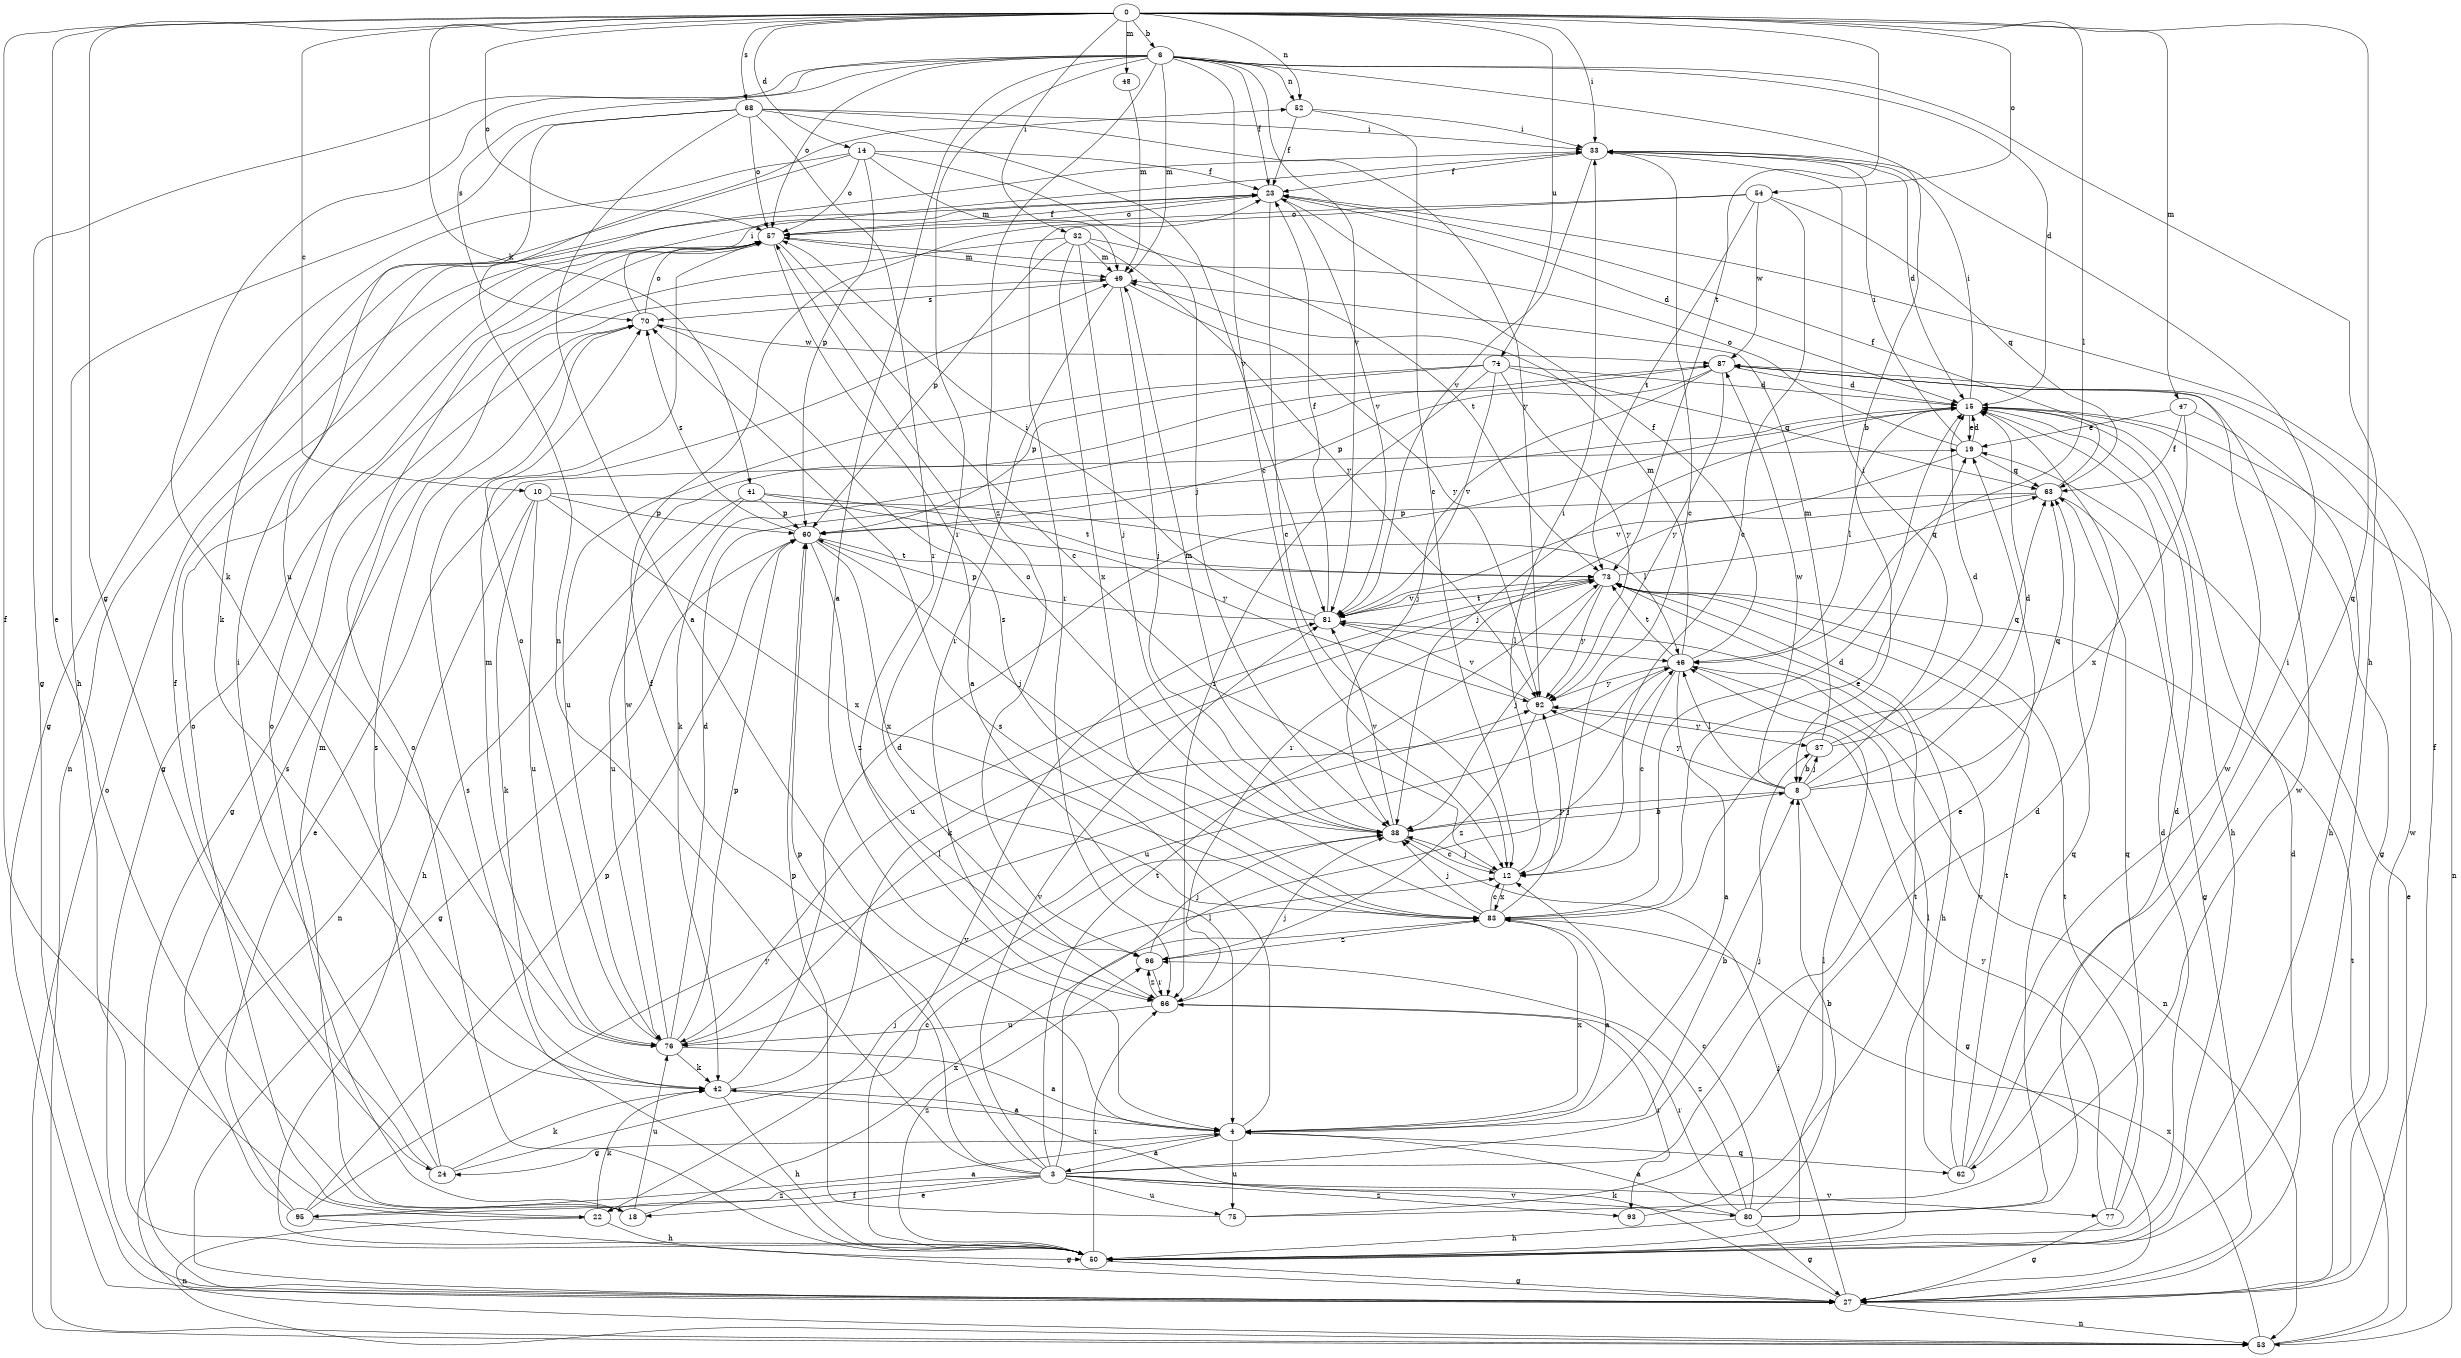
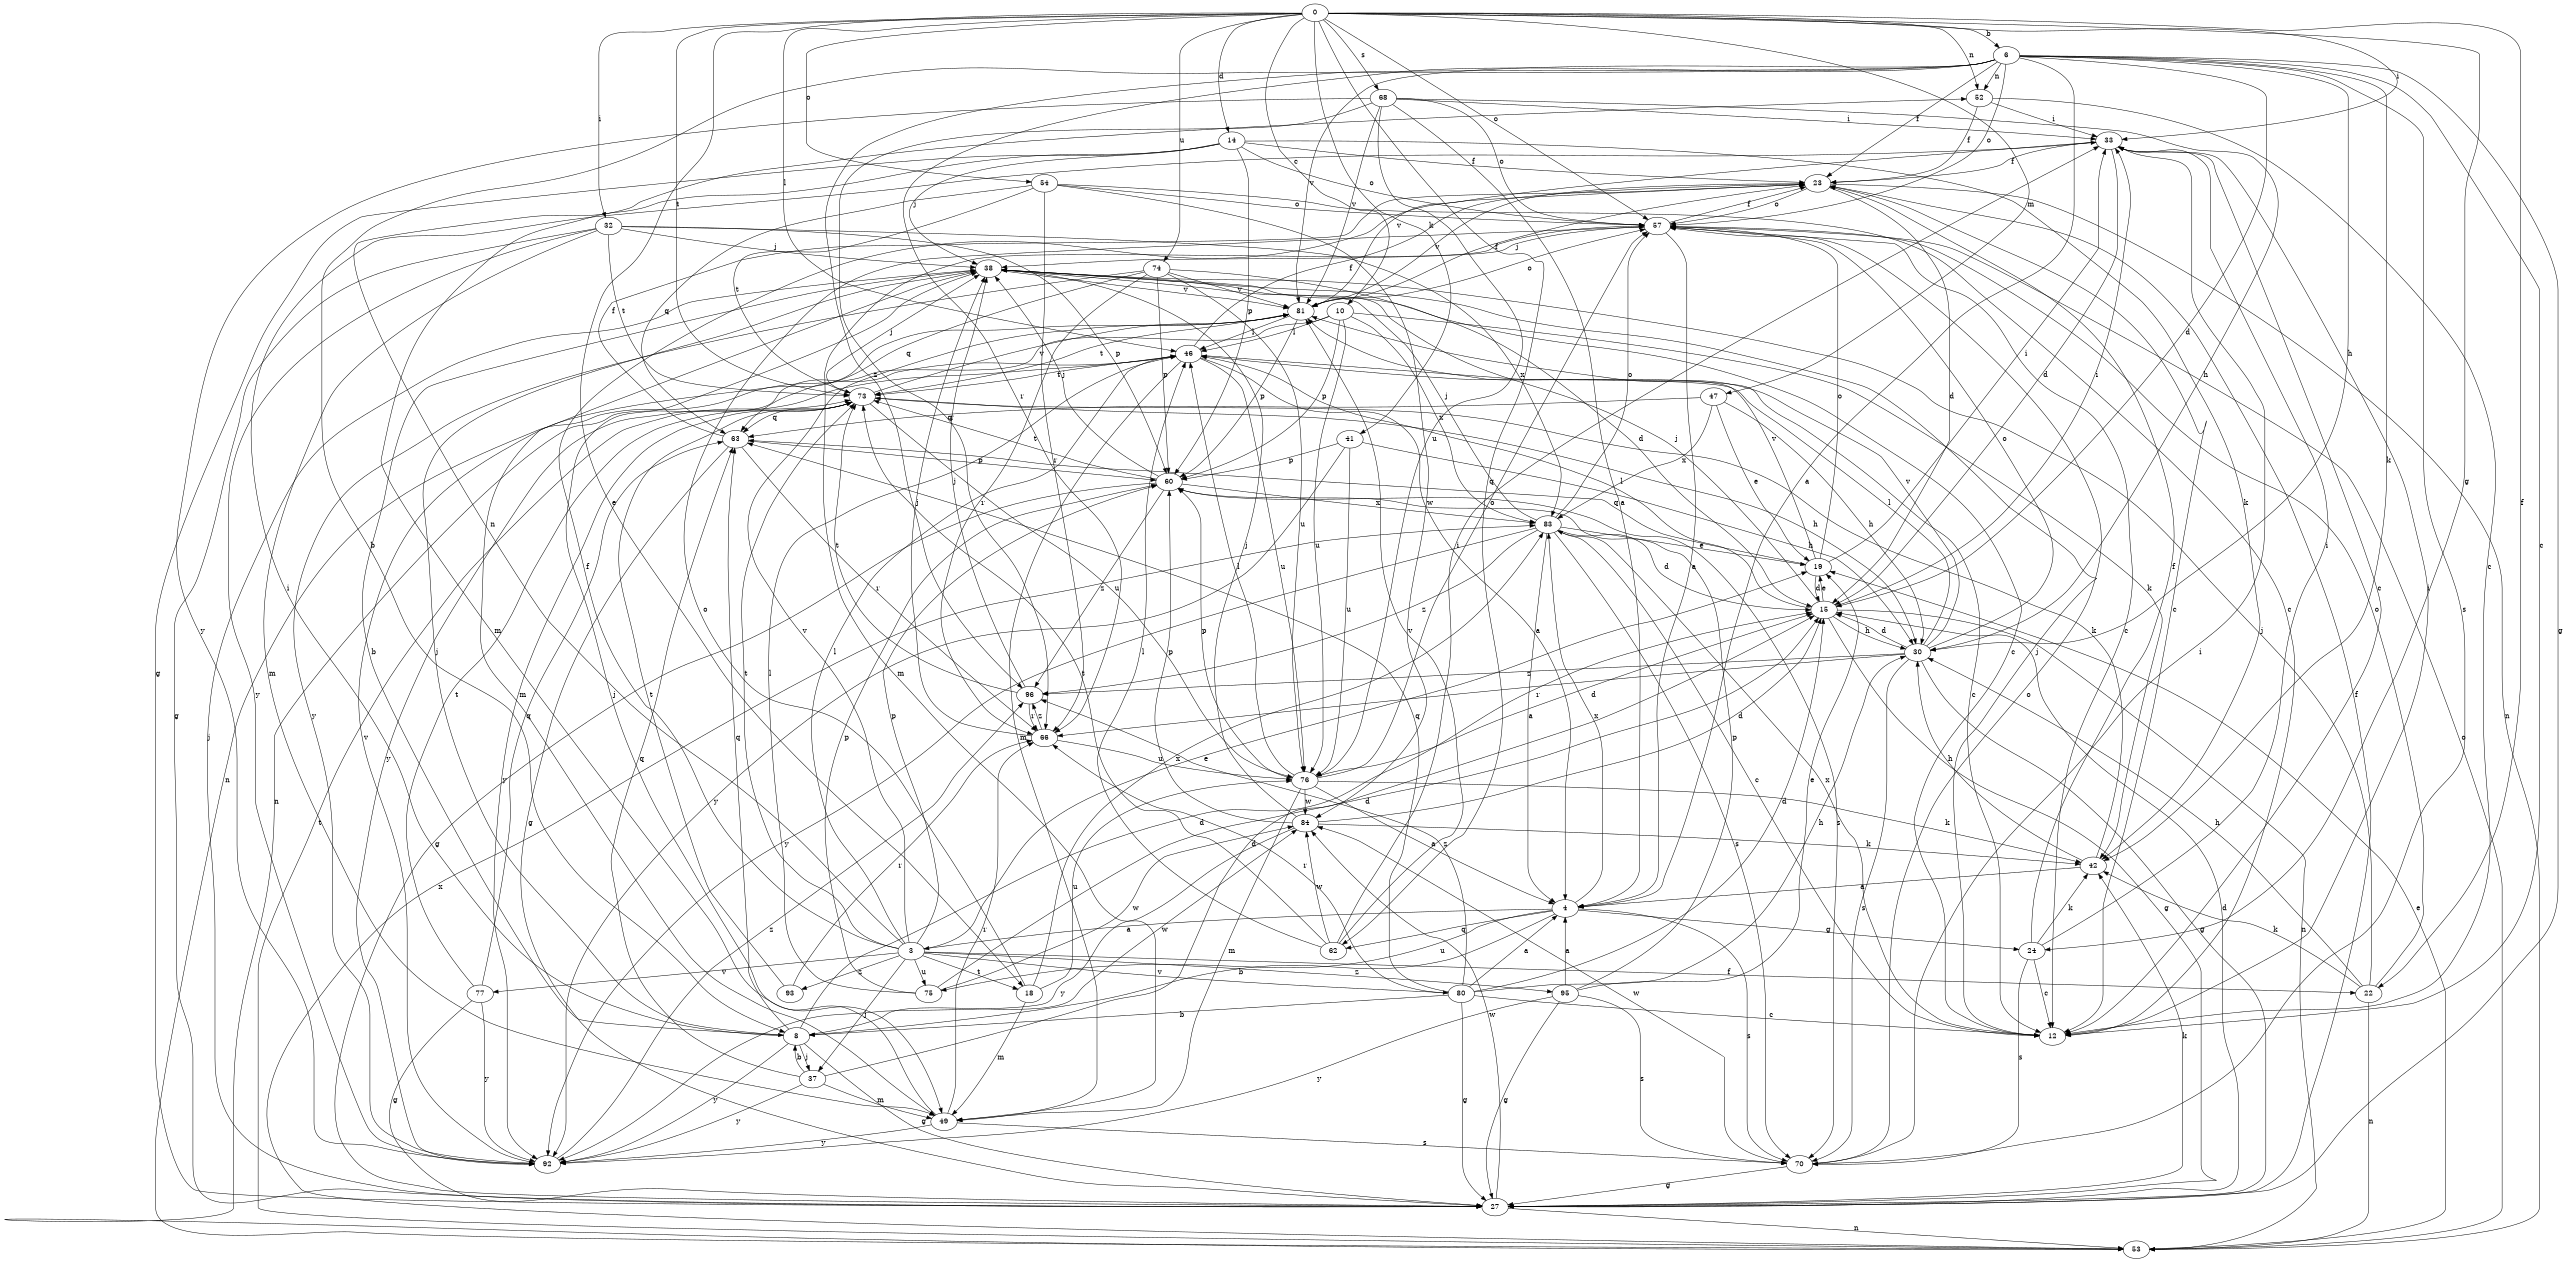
  strict digraph {
    0
    6
    10
    14
    18
    22
    24
    32
    33
    41
    46
    47
-   48
    52
    54
    57
    62
    68
    73
    74
    23
    81
    4
    8
    70
    12
    15
    27
-   30 [label=50]
+   30
    42
    49
    66
    96
    60
    n35 [label=83]
    53
    76
    38
    92
    19
    63
-   84 [label=87]
+   84
    3
    37
    75
    77
    80
    93
    95
    0 -> 6 [label=b]
    0 -> 10 [label=c]
    0 -> 14 [label=d]
    0 -> 18 [label=e]
    0 -> 22 [label=f]
    0 -> 24 [label=g]
    0 -> 32 [label=i]
    0 -> 33 [label=i]
    0 -> 41 [label=k]
    0 -> 46 [label=l]
    0 -> 47 [label=m]
-   0 -> 48 [label=m]
    0 -> 52 [label=n]
    0 -> 54 [label=o]
    0 -> 57 [label=o]
    0 -> 62 [label=q]
    0 -> 68 [label=s]
    0 -> 73 [label=t]
    0 -> 74 [label=u]
    6 -> 52 [label=n]
    6 -> 57 [label=o]
    6 -> 23 [label=f]
    6 -> 81 [label=v]
    6 -> 4 [label=a]
    6 -> 8 [label=b]
    6 -> 70 [label=s]
    6 -> 12 [label=c]
    6 -> 15 [label=d]
    6 -> 27 [label=g]
    6 -> 30 [label=h]
    6 -> 42 [label=k]
-   6 -> 49 [label=m]
    6 -> 66 [label=r]
    6 -> 96 [label=z]
    10 -> 46 [label=l]
    10 -> 42 [label=k]
    10 -> 60 [label=p]
    10 -> n35 [label=x]
    10 -> 53 [label=n]
    10 -> 76 [label=u]
    14 -> 57 [label=o]
    14 -> 23 [label=f]
    14 -> 27 [label=g]
    14 -> 42 [label=k]
    14 -> 49 [label=m]
    14 -> 60 [label=p]
    14 -> 38 [label=j]
    18 -> 57 [label=o]
    18 -> 49 [label=m]
    18 -> n35 [label=x]
    18 -> 76 [label=u]
    22 -> 57 [label=o]
    22 -> 30 [label=h]
    22 -> 42 [label=k]
    22 -> 53 [label=n]
    22 -> 38 [label=j]
    24 -> 33 [label=i]
    24 -> 23 [label=f]
    24 -> 70 [label=s]
    24 -> 12 [label=c]
    24 -> 42 [label=k]
    32 -> 73 [label=t]
    32 -> 27 [label=g]
    32 -> 49 [label=m]
    32 -> 60 [label=p]
    32 -> n35 [label=x]
    32 -> 38 [label=j]
    32 -> 92 [label=y]
    33 -> 23 [label=f]
    33 -> 81 [label=v]
    33 -> 12 [label=c]
    33 -> 15 [label=d]
-   41 -> 73 [label=t]
+   96 -> 73 [label=t]
    41 -> 30 [label=h]
    41 -> 60 [label=p]
    41 -> 76 [label=u]
    41 -> 92 [label=y]
    46 -> 73 [label=t]
    46 -> 23 [label=f]
    46 -> 4 [label=a]
    46 -> 12 [label=c]
    46 -> 49 [label=m]
    46 -> 53 [label=n]
    46 -> 76 [label=u]
    46 -> 92 [label=y]
    47 -> 30 [label=h]
    47 -> n35 [label=x]
    47 -> 19 [label=e]
-   47 -> 63 [label=f]
-   48 -> 49 [label=m]
+   47 -> 63 [label=q]
    52 -> 33 [label=i]
    52 -> 23 [label=f]
    52 -> 12 [label=c]
    54 -> 57 [label=o]
    54 -> 73 [label=t]
    54 -> 12 [label=c]
    54 -> 66 [label=r]
    54 -> 63 [label=q]
    54 -> 84 [label=w]
    57 -> 23 [label=f]
    57 -> 4 [label=a]
    57 -> 12 [label=c]
    57 -> 49 [label=m]
+   57 -> 38 [label=j]
    62 -> 33 [label=i]
    62 -> 46 [label=l]
    62 -> 73 [label=t]
    62 -> 81 [label=v]
    62 -> 84 [label=w]
    68 -> 33 [label=i]
    68 -> 57 [label=o]
    68 -> 81 [label=v]
    68 -> 4 [label=a]
    68 -> 30 [label=h]
    68 -> 66 [label=r]
    68 -> 76 [label=u]
    68 -> 92 [label=y]
    73 -> 81 [label=v]
    73 -> 30 [label=h]
    73 -> 76 [label=u]
    73 -> 38 [label=j]
    73 -> 92 [label=y]
    73 -> 63 [label=q]
    74 -> 81 [label=v]
    74 -> 15 [label=d]
    74 -> 66 [label=r]
    74 -> 60 [label=p]
    74 -> 76 [label=u]
    74 -> 92 [label=y]
    74 -> 63 [label=q]
    23 -> 57 [label=o]
    23 -> 81 [label=v]
    23 -> 12 [label=c]
    23 -> 15 [label=d]
    23 -> 53 [label=n]
    81 -> 46 [label=l]
-   81 -> 57 [label=i]
+   81 -> 57 [label=o]
    81 -> 73 [label=t]
    81 -> 23 [label=f]
    81 -> 60 [label=p]
    4 -> 24 [label=g]
    4 -> 62 [label=q]
    4 -> 8 [label=b]
    4 -> 70 [label=s]
    4 -> n35 [label=x]
    4 -> 3 [label=a]
    4 -> 75 [label=u]
    8 -> 33 [label=i]
-   8 -> 46 [label=l]
+   75 -> 46 [label=l]
    8 -> 15 [label=d]
    8 -> 27 [label=g]
    8 -> 38 [label=j]
    8 -> 92 [label=y]
    8 -> 63 [label=q]
    8 -> 84 [label=w]
    8 -> 37 [label=j]
    70 -> 33 [label=i]
    70 -> 57 [label=o]
    70 -> 27 [label=g]
    70 -> 84 [label=w]
    12 -> 33 [label=i]
    12 -> n35 [label=x]
    12 -> 38 [label=j]
    15 -> 33 [label=i]
    15 -> 46 [label=l]
    15 -> 27 [label=g]
    15 -> 30 [label=h]
    15 -> 53 [label=n]
    15 -> 38 [label=j]
    15 -> 19 [label=e]
    27 -> 23 [label=f]
    27 -> 15 [label=d]
    27 -> 42 [label=k]
    27 -> 53 [label=n]
    27 -> 38 [label=j]
    27 -> 84 [label=w]
    30 -> 46 [label=l]
    30 -> 57 [label=o]
    30 -> 81 [label=v]
    30 -> 70 [label=s]
    30 -> 15 [label=d]
    30 -> 27 [label=g]
    30 -> 66 [label=r]
    30 -> 96 [label=z]
    42 -> 73 [label=k]
    42 -> 4 [label=a]
-   42 -> 15 [label=d]
    42 -> 30 [label=h]
    49 -> 70 [label=s]
    49 -> 66 [label=r]
    49 -> 38 [label=j]
    49 -> 92 [label=y]
    66 -> 96 [label=z]
    66 -> 76 [label=u]
    66 -> 38 [label=j]
    96 -> 66 [label=r]
    96 -> 38 [label=j]
    60 -> 73 [label=t]
    60 -> 70 [label=s]
    60 -> 27 [label=g]
    60 -> 96 [label=z]
    60 -> n35 [label=x]
    60 -> 38 [label=j]
    n35 -> 57 [label=o]
    n35 -> 4 [label=a]
    n35 -> 70 [label=s]
    n35 -> 12 [label=c]
    n35 -> 15 [label=d]
    n35 -> 96 [label=z]
    n35 -> 38 [label=j]
    n35 -> 92 [label=y]
    n35 -> 19 [label=e]
    53 -> 57 [label=o]
    53 -> 73 [label=t]
    53 -> n35 [label=x]
    53 -> 19 [label=e]
    76 -> 46 [label=l]
    76 -> 57 [label=o]
    76 -> 4 [label=a]
    76 -> 15 [label=d]
    76 -> 42 [label=k]
    76 -> 49 [label=m]
    76 -> 60 [label=p]
    76 -> 84 [label=w]
    38 -> 81 [label=v]
    38 -> 8 [label=b]
    38 -> 12 [label=c]
    38 -> 49 [label=m]
    92 -> 81 [label=v]
    92 -> 96 [label=z]
    19 -> 33 [label=i]
    19 -> 57 [label=o]
    19 -> 81 [label=v]
    19 -> 15 [label=d]
    19 -> 63 [label=q]
    63 -> 23 [label=f]
    63 -> 27 [label=g]
    63 -> 66 [label=r]
    63 -> 60 [label=p]
    84 -> 15 [label=d]
    84 -> 42 [label=k]
    84 -> 60 [label=p]
    84 -> 38 [label=j]
    84 -> 92 [label=y]
-   3 -> 18 [label=e]
+   3 -> 18 [label=t]
    3 -> 22 [label=f]
    3 -> 46 [label=l]
    3 -> 52 [label=n]
    3 -> 73 [label=t]
    3 -> 23 [label=f]
    3 -> 81 [label=v]
    3 -> 60 [label=p]
    3 -> 19 [label=e]
    3 -> 37 [label=j]
    3 -> 75 [label=u]
    3 -> 77 [label=v]
    3 -> 80 [label=v]
    3 -> 93 [label=z]
    3 -> 95 [label=z]
    37 -> 8 [label=b]
    37 -> 15 [label=d]
    37 -> 49 [label=m]
-   92 -> 37 [label=y]
+   37 -> 92 [label=y]
    37 -> 63 [label=q]
    75 -> 15 [label=d]
    75 -> 60 [label=p]
    75 -> 84 [label=w]
    77 -> 73 [label=t]
    77 -> 27 [label=g]
    77 -> 92 [label=y]
    77 -> 63 [label=q]
    80 -> 4 [label=a]
    80 -> 8 [label=b]
    80 -> 12 [label=c]
    80 -> 15 [label=d]
    80 -> 27 [label=g]
    80 -> 30 [label=h]
    80 -> 66 [label=r]
    80 -> 96 [label=z]
    80 -> 63 [label=q]
    93 -> 73 [label=t]
-   66 -> 93 [label=r]
+   93 -> 66 [label=r]
    95 -> 4 [label=a]
    95 -> 70 [label=s]
    95 -> 27 [label=g]
    95 -> 60 [label=p]
    95 -> 92 [label=y]
    95 -> 19 [label=e]
  }
